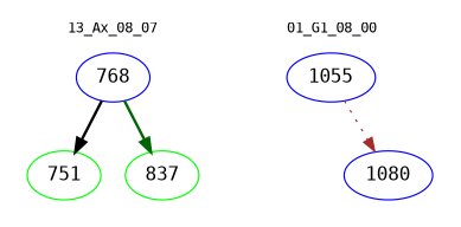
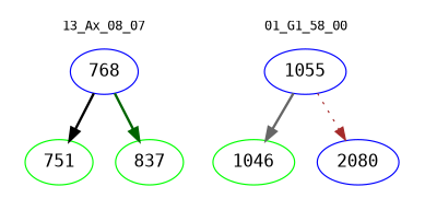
  digraph {
    fontname="DejaVu Sans Mono"
    node [color=blue fontname="DejaVu Sans Mono"]
    edge [fontname="DejaVu Sans Mono" style=bold]
    n1 [label=768]
    n2 [color=green label=751]
    n3 [color=green label=837]
    n4 [label=1055]
-   n6 [label=1080]
+   n5 [color=green label=1046]
+   n6 [label=2080]
    subgraph cluster_1 {
      color=white
      fontsize=10
      label="13_Ax_08_07"
      n1
      n2
      n3
    }
    subgraph cluster_2 {
      color=white
      fontsize=10
-     label="01_G1_08_00"
+     label="01_G1_58_00"
      n4
+     n5
      n6
    }
    n1 -> n2 [color=black]
    n1 -> n3 [color=darkgreen]
+   n4 -> n5 [color=gray40]
    n4 -> n6 [color=brown style=dotted]
  }
